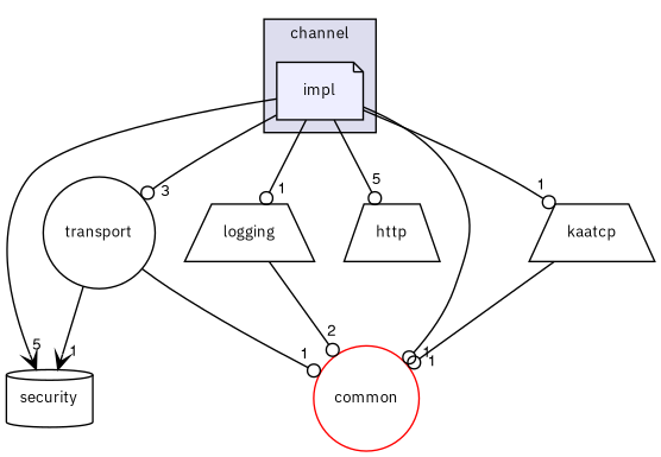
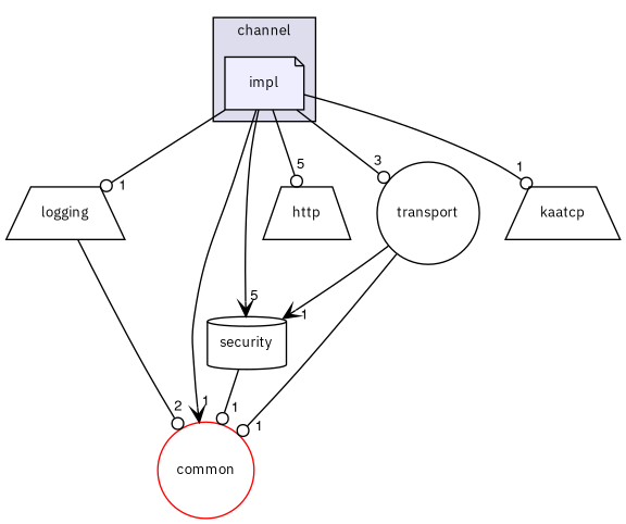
  digraph {
    compound=true
    fontname="IBM Plex Sans"
    node [fontname="IBM Plex Sans" fontsize=10 shape=trapezium]
    edge [arrowhead=odot fontname="IBM Plex Sans" headlabel=1 labeldistance=1.5 labelfontname=FreeSans labelfontsize=10]
    n1 [fillcolor="#eeeeff" label=impl pencolor=black shape=note style=filled]
    n2 [label=security shape=cylinder]
    n3 [label=logging]
    n4 [color=red label=common shape=circle]
    n5 [label=http]
    n6 [label=transport shape=circle]
    n7 [label=kaatcp]
    subgraph cluster_1 {
      bgcolor="#ddddee"
      fontsize=10
      label=channel
      pencolor=black
      n1
    }
    n1 -> n2 [arrowhead=vee headlabel=5]
    n1 -> n3
-   n1 -> n4
+   n1 -> n4 [arrowhead=vee]
    n1 -> n5 [headlabel=5]
    n1 -> n6 [headlabel=3]
    n1 -> n7
    n3 -> n4 [headlabel=2]
    n6 -> n2 [arrowhead=vee]
    n6 -> n4
-   n7 -> n4
+   n2 -> n4
  }
